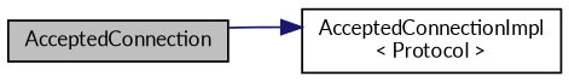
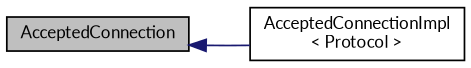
  digraph {
    rankdir=LR
    fontname=Lato
    node [color=black fontname=Lato fontsize=10 shape=record style=filled]
    n1 [fillcolor=grey75 fontcolor=black height=0.2 label=AcceptedConnection width=0.4]
    n2 [fillcolor=white height=0.2 label="AcceptedConnectionImpl\l\< Protocol \>" width=0.4]
-   n2 -> n1 [color=midnightblue dir=back fontname=Lato fontsize=10 labelfontname=Helvetica labelfontsize=10 style=solid]
+   n1 -> n2 [color=midnightblue dir=back fontname=Lato fontsize=10 labelfontname=Helvetica labelfontsize=10 style=solid]
  }
